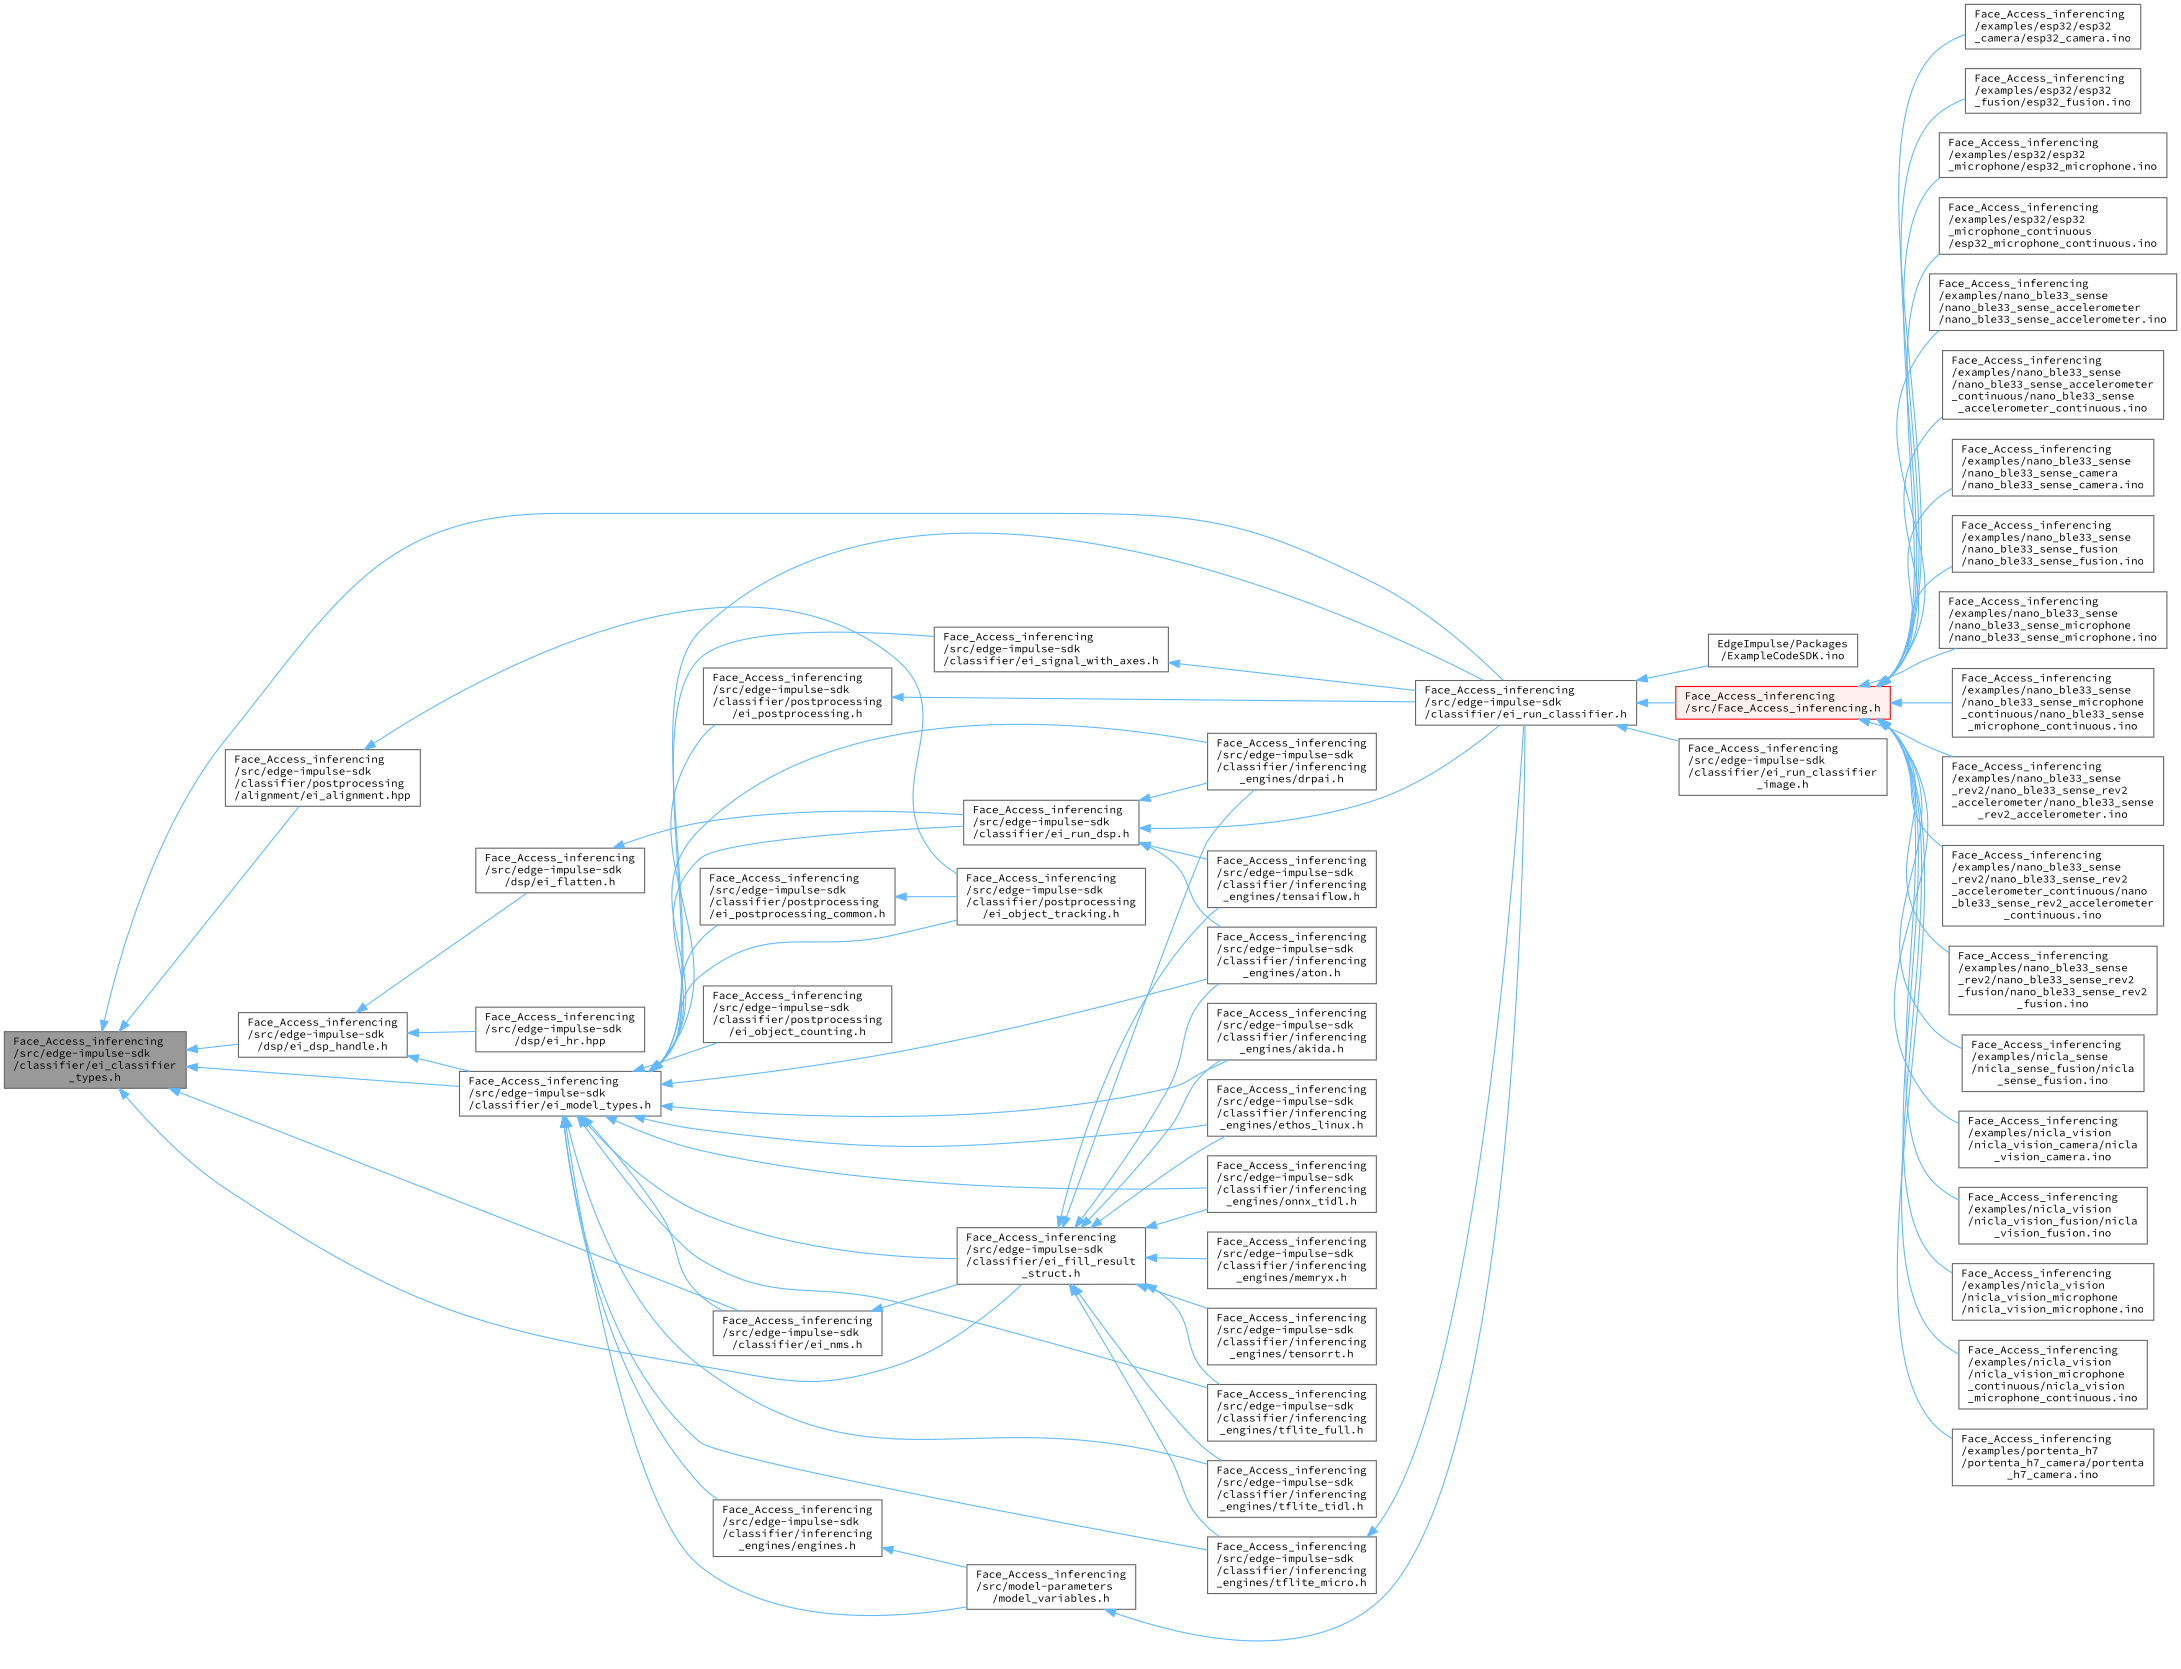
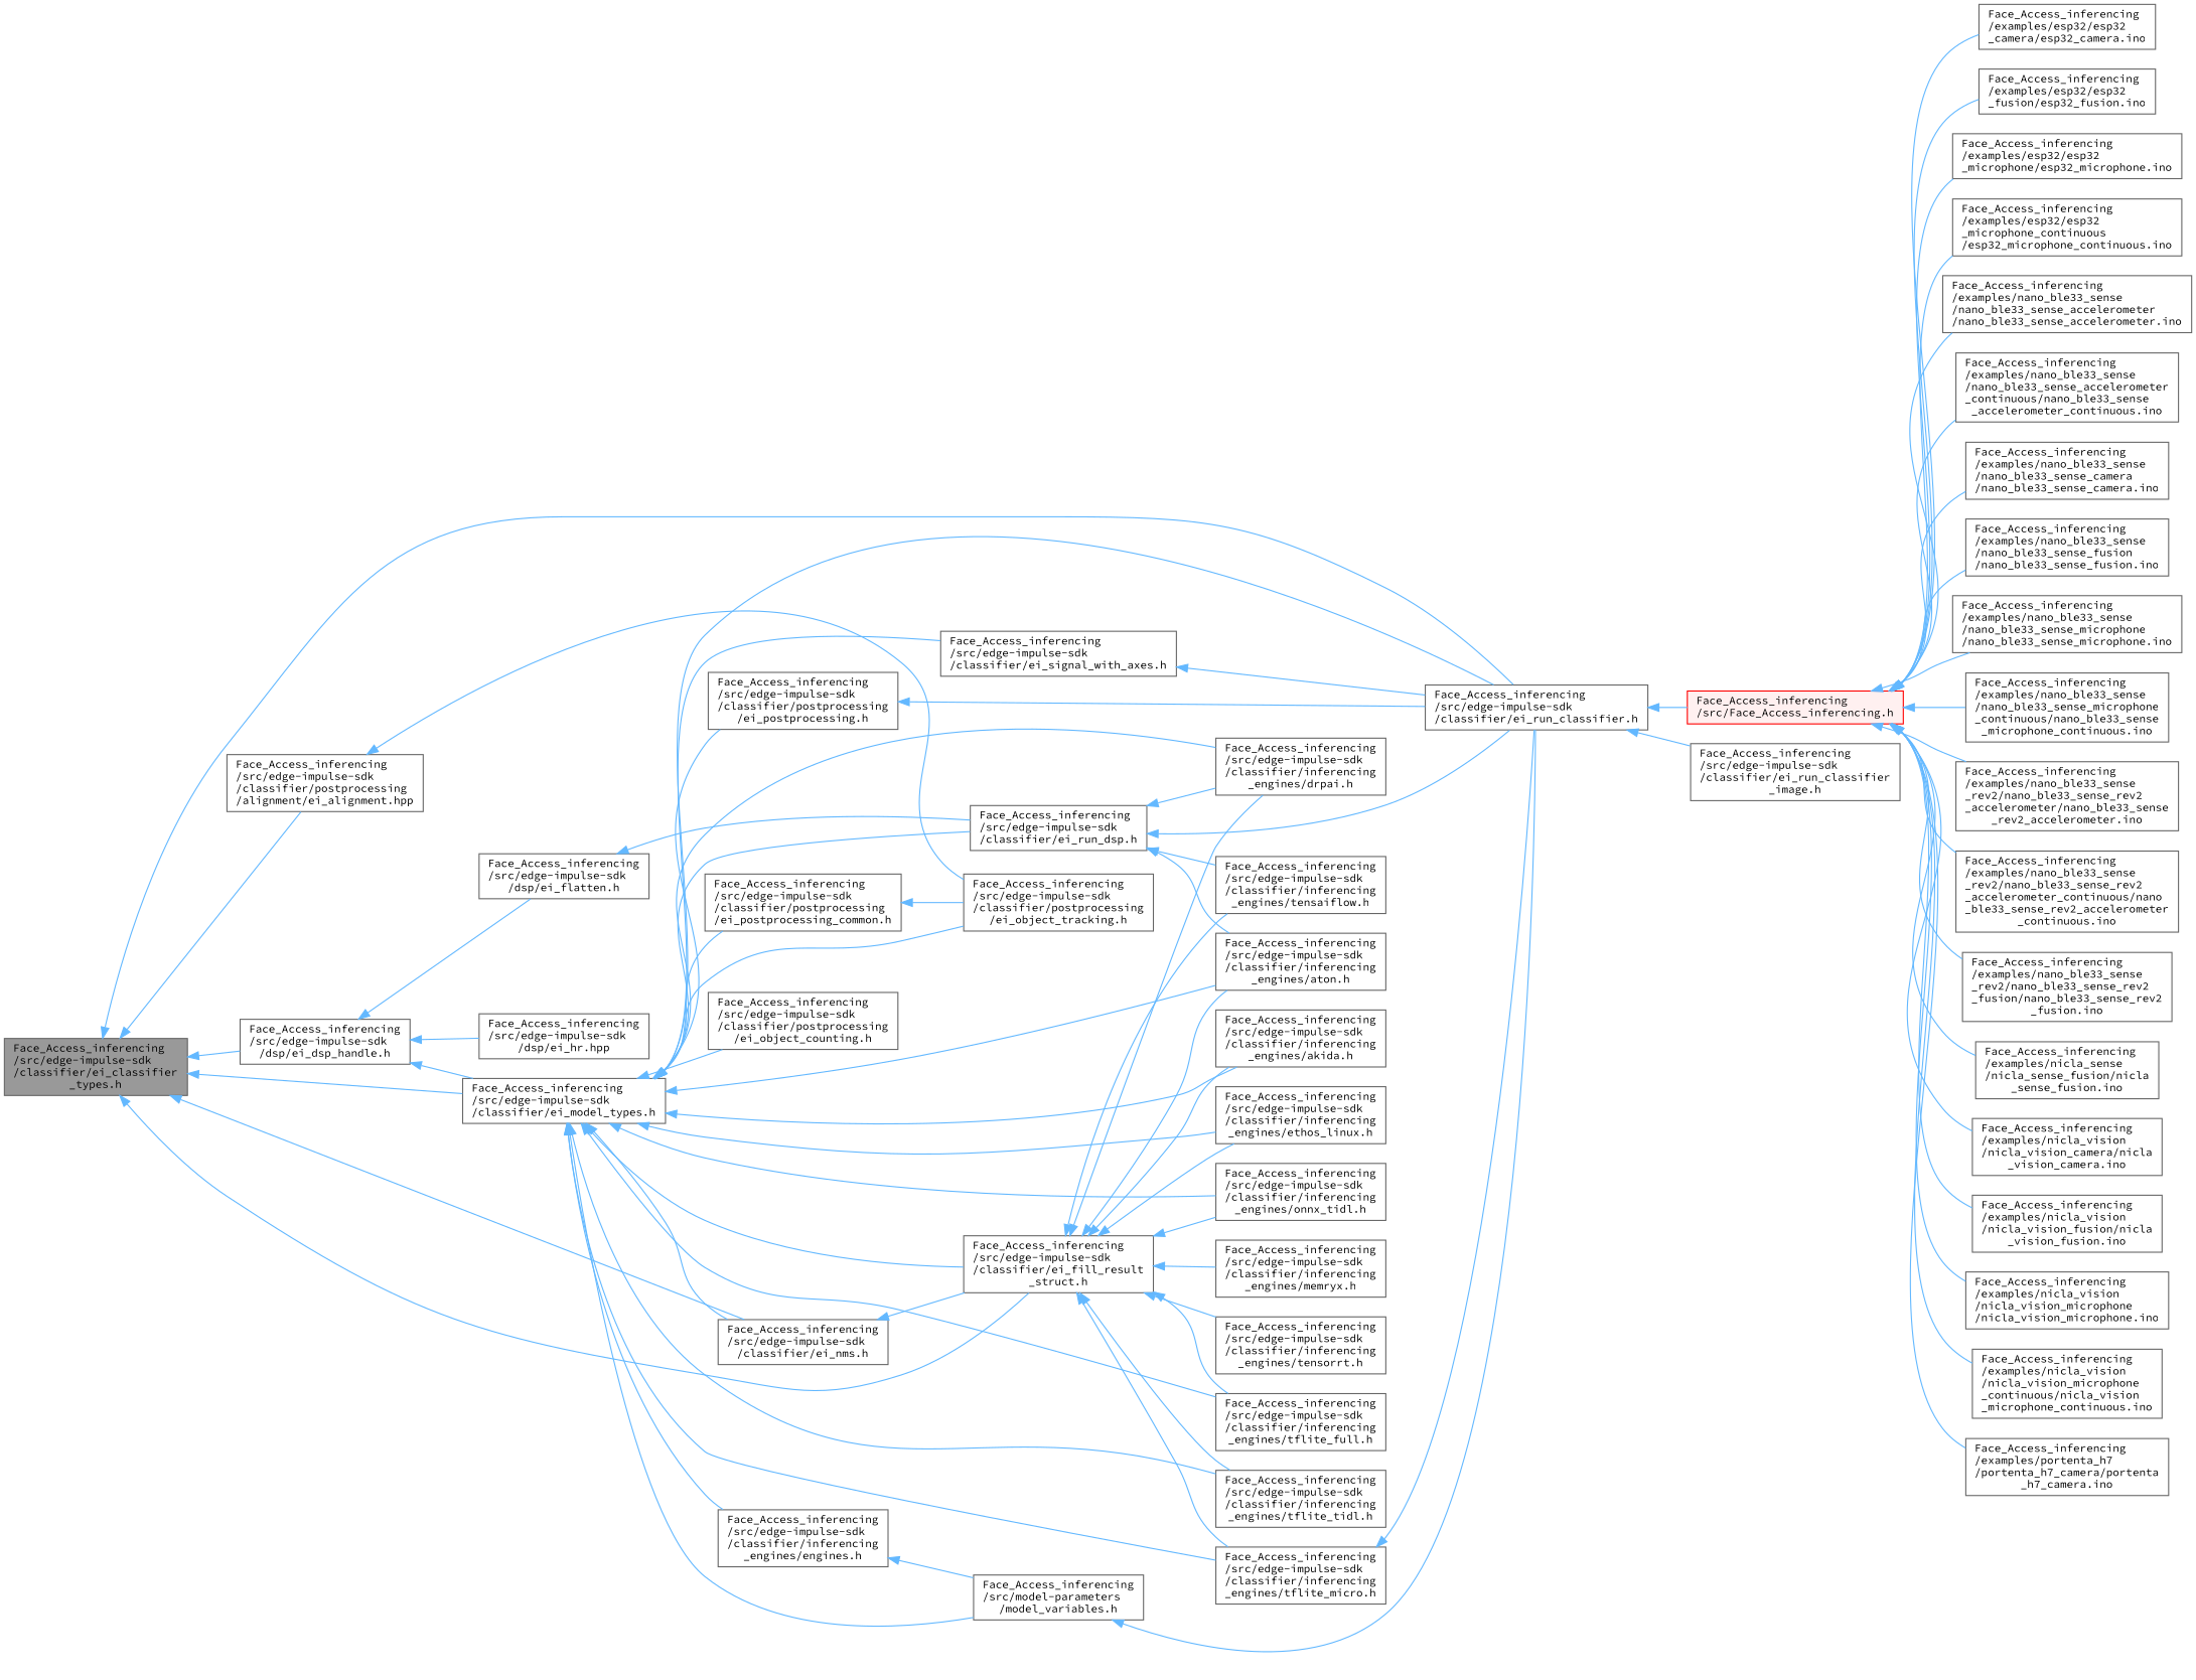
  digraph {
    rankdir=LR
    fontname="Source Code Pro"
    node [color=grey40 fillcolor=white fontname="Source Code Pro" fontsize=10 shape=box style=filled]
    edge [color=steelblue1 dir=back fontname="Source Code Pro" fontsize=10 labelfontname=Helvetica labelfontsize=10 style=solid]
    n1 [color=gray40 fillcolor=grey60 fontcolor=black height=0.2 label="Face_Access_inferencing\l/src/edge-impulse-sdk\l/classifier/ei_classifier\l_types.h" width=0.4]
    n2 [height=0.2 label="Face_Access_inferencing\l/src/edge-impulse-sdk\l/classifier/ei_fill_result\l_struct.h" width=0.4]
    n3 [height=0.2 label="Face_Access_inferencing\l/src/edge-impulse-sdk\l/classifier/ei_run_classifier.h" width=0.4]
    n4 [height=0.2 label="Face_Access_inferencing\l/src/edge-impulse-sdk\l/classifier/ei_model_types.h" width=0.4]
    n5 [height=0.2 label="Face_Access_inferencing\l/src/edge-impulse-sdk\l/classifier/ei_nms.h" width=0.4]
    n6 [height=0.2 label="Face_Access_inferencing\l/src/edge-impulse-sdk\l/classifier/postprocessing\l/alignment/ei_alignment.hpp" width=0.4]
    n7 [height=0.2 label="Face_Access_inferencing\l/src/edge-impulse-sdk\l/dsp/ei_dsp_handle.h" width=0.4]
    n8 [height=0.2 label="Face_Access_inferencing\l/src/edge-impulse-sdk\l/classifier/inferencing\l_engines/akida.h" width=0.4]
    n9 [height=0.2 label="Face_Access_inferencing\l/src/edge-impulse-sdk\l/classifier/inferencing\l_engines/aton.h" width=0.4]
    n10 [height=0.2 label="Face_Access_inferencing\l/src/edge-impulse-sdk\l/classifier/inferencing\l_engines/drpai.h" width=0.4]
    n11 [height=0.2 label="Face_Access_inferencing\l/src/edge-impulse-sdk\l/classifier/inferencing\l_engines/ethos_linux.h" width=0.4]
    n12 [height=0.2 label="Face_Access_inferencing\l/src/edge-impulse-sdk\l/classifier/inferencing\l_engines/memryx.h" width=0.4]
    n13 [height=0.2 label="Face_Access_inferencing\l/src/edge-impulse-sdk\l/classifier/inferencing\l_engines/onnx_tidl.h" width=0.4]
    n14 [height=0.2 label="Face_Access_inferencing\l/src/edge-impulse-sdk\l/classifier/inferencing\l_engines/tensaiflow.h" width=0.4]
    n15 [height=0.2 label="Face_Access_inferencing\l/src/edge-impulse-sdk\l/classifier/inferencing\l_engines/tensorrt.h" width=0.4]
    n16 [height=0.2 label="Face_Access_inferencing\l/src/edge-impulse-sdk\l/classifier/inferencing\l_engines/tflite_full.h" width=0.4]
    n17 [height=0.2 label="Face_Access_inferencing\l/src/edge-impulse-sdk\l/classifier/inferencing\l_engines/tflite_micro.h" width=0.4]
    n18 [height=0.2 label="Face_Access_inferencing\l/src/edge-impulse-sdk\l/classifier/inferencing\l_engines/tflite_tidl.h" width=0.4]
-   n19 [height=0.2 label="EdgeImpulse/Packages\l/ExampleCodeSDK.ino" width=0.4]
    n20 [color=red fillcolor="#FFF0F0" height=0.2 label="Face_Access_inferencing\l/src/Face_Access_inferencing.h" width=0.4]
    n21 [height=0.2 label="Face_Access_inferencing\l/src/edge-impulse-sdk\l/classifier/ei_run_classifier\l_image.h" width=0.4]
    n22 [height=0.2 label="Face_Access_inferencing\l/examples/esp32/esp32\l_camera/esp32_camera.ino" width=0.4]
    n23 [height=0.2 label="Face_Access_inferencing\l/examples/esp32/esp32\l_fusion/esp32_fusion.ino" width=0.4]
    n24 [height=0.2 label="Face_Access_inferencing\l/examples/esp32/esp32\l_microphone/esp32_microphone.ino" width=0.4]
    n25 [height=0.2 label="Face_Access_inferencing\l/examples/esp32/esp32\l_microphone_continuous\l/esp32_microphone_continuous.ino" width=0.4]
    n26 [height=0.2 label="Face_Access_inferencing\l/examples/nano_ble33_sense\l/nano_ble33_sense_accelerometer\l/nano_ble33_sense_accelerometer.ino" width=0.4]
    n27 [height=0.2 label="Face_Access_inferencing\l/examples/nano_ble33_sense\l/nano_ble33_sense_accelerometer\l_continuous/nano_ble33_sense\l_accelerometer_continuous.ino" width=0.4]
    n28 [height=0.2 label="Face_Access_inferencing\l/examples/nano_ble33_sense\l/nano_ble33_sense_camera\l/nano_ble33_sense_camera.ino" width=0.4]
    n29 [height=0.2 label="Face_Access_inferencing\l/examples/nano_ble33_sense\l/nano_ble33_sense_fusion\l/nano_ble33_sense_fusion.ino" width=0.4]
    n30 [height=0.2 label="Face_Access_inferencing\l/examples/nano_ble33_sense\l/nano_ble33_sense_microphone\l/nano_ble33_sense_microphone.ino" width=0.4]
    n31 [height=0.2 label="Face_Access_inferencing\l/examples/nano_ble33_sense\l/nano_ble33_sense_microphone\l_continuous/nano_ble33_sense\l_microphone_continuous.ino" width=0.4]
    n32 [height=0.2 label="Face_Access_inferencing\l/examples/nano_ble33_sense\l_rev2/nano_ble33_sense_rev2\l_accelerometer/nano_ble33_sense\l_rev2_accelerometer.ino" width=0.4]
    n33 [height=0.2 label="Face_Access_inferencing\l/examples/nano_ble33_sense\l_rev2/nano_ble33_sense_rev2\l_accelerometer_continuous/nano\l_ble33_sense_rev2_accelerometer\l_continuous.ino" width=0.4]
    n34 [height=0.2 label="Face_Access_inferencing\l/examples/nano_ble33_sense\l_rev2/nano_ble33_sense_rev2\l_fusion/nano_ble33_sense_rev2\l_fusion.ino" width=0.4]
    n35 [height=0.2 label="Face_Access_inferencing\l/examples/nicla_sense\l/nicla_sense_fusion/nicla\l_sense_fusion.ino" width=0.4]
    n36 [height=0.2 label="Face_Access_inferencing\l/examples/nicla_vision\l/nicla_vision_camera/nicla\l_vision_camera.ino" width=0.4]
    n37 [height=0.2 label="Face_Access_inferencing\l/examples/nicla_vision\l/nicla_vision_fusion/nicla\l_vision_fusion.ino" width=0.4]
    n38 [height=0.2 label="Face_Access_inferencing\l/examples/nicla_vision\l/nicla_vision_microphone\l/nicla_vision_microphone.ino" width=0.4]
    n39 [height=0.2 label="Face_Access_inferencing\l/examples/nicla_vision\l/nicla_vision_microphone\l_continuous/nicla_vision\l_microphone_continuous.ino" width=0.4]
    n40 [height=0.2 label="Face_Access_inferencing\l/examples/portenta_h7\l/portenta_h7_camera/portenta\l_h7_camera.ino" width=0.4]
    n41 [height=0.2 label="Face_Access_inferencing\l/src/edge-impulse-sdk\l/classifier/ei_run_dsp.h" width=0.4]
    n42 [height=0.2 label="Face_Access_inferencing\l/src/edge-impulse-sdk\l/classifier/ei_signal_with_axes.h" width=0.4]
    n43 [height=0.2 label="Face_Access_inferencing\l/src/edge-impulse-sdk\l/classifier/inferencing\l_engines/engines.h" width=0.4]
    n44 [height=0.2 label="Face_Access_inferencing\l/src/model-parameters\l/model_variables.h" width=0.4]
    n45 [height=0.2 label="Face_Access_inferencing\l/src/edge-impulse-sdk\l/classifier/postprocessing\l/ei_object_counting.h" width=0.4]
    n46 [height=0.2 label="Face_Access_inferencing\l/src/edge-impulse-sdk\l/classifier/postprocessing\l/ei_object_tracking.h" width=0.4]
    n47 [height=0.2 label="Face_Access_inferencing\l/src/edge-impulse-sdk\l/classifier/postprocessing\l/ei_postprocessing.h" width=0.4]
    n48 [height=0.2 label="Face_Access_inferencing\l/src/edge-impulse-sdk\l/classifier/postprocessing\l/ei_postprocessing_common.h" width=0.4]
    n49 [height=0.2 label="Face_Access_inferencing\l/src/edge-impulse-sdk\l/dsp/ei_flatten.h" width=0.4]
    n50 [height=0.2 label="Face_Access_inferencing\l/src/edge-impulse-sdk\l/dsp/ei_hr.hpp" width=0.4]
    n1 -> n2
    n1 -> n3
    n1 -> n4
    n1 -> n5
    n1 -> n6
    n1 -> n7
    n2 -> n8
    n2 -> n9
    n2 -> n10
    n2 -> n11
    n2 -> n12
    n2 -> n13
    n2 -> n14
    n2 -> n15
    n2 -> n16
    n2 -> n17
    n2 -> n18
-   n3 -> n19
    n3 -> n20
    n3 -> n21
    n4 -> n2
    n4 -> n3
    n4 -> n5
    n4 -> n8
    n4 -> n9
    n4 -> n10
    n4 -> n11
    n4 -> n13
    n4 -> n16
    n4 -> n17
    n4 -> n18
    n4 -> n41
    n4 -> n42
    n4 -> n43
    n4 -> n44
    n4 -> n45
    n4 -> n46
    n4 -> n47
    n4 -> n48
    n5 -> n2
    n6 -> n46
    n7 -> n4
    n7 -> n49
    n7 -> n50
    n17 -> n3
    n20 -> n22
    n20 -> n23
    n20 -> n24
    n20 -> n25
    n20 -> n26
    n20 -> n27
    n20 -> n28
    n20 -> n29
    n20 -> n30
    n20 -> n31
    n20 -> n32
    n20 -> n33
    n20 -> n34
    n20 -> n35
    n20 -> n36
    n20 -> n37
    n20 -> n38
    n20 -> n39
    n20 -> n40
    n41 -> n3
    n41 -> n9
    n41 -> n10
    n41 -> n14
    n42 -> n3
    n43 -> n44
    n44 -> n3
    n47 -> n3
    n48 -> n46
    n49 -> n41
  }
